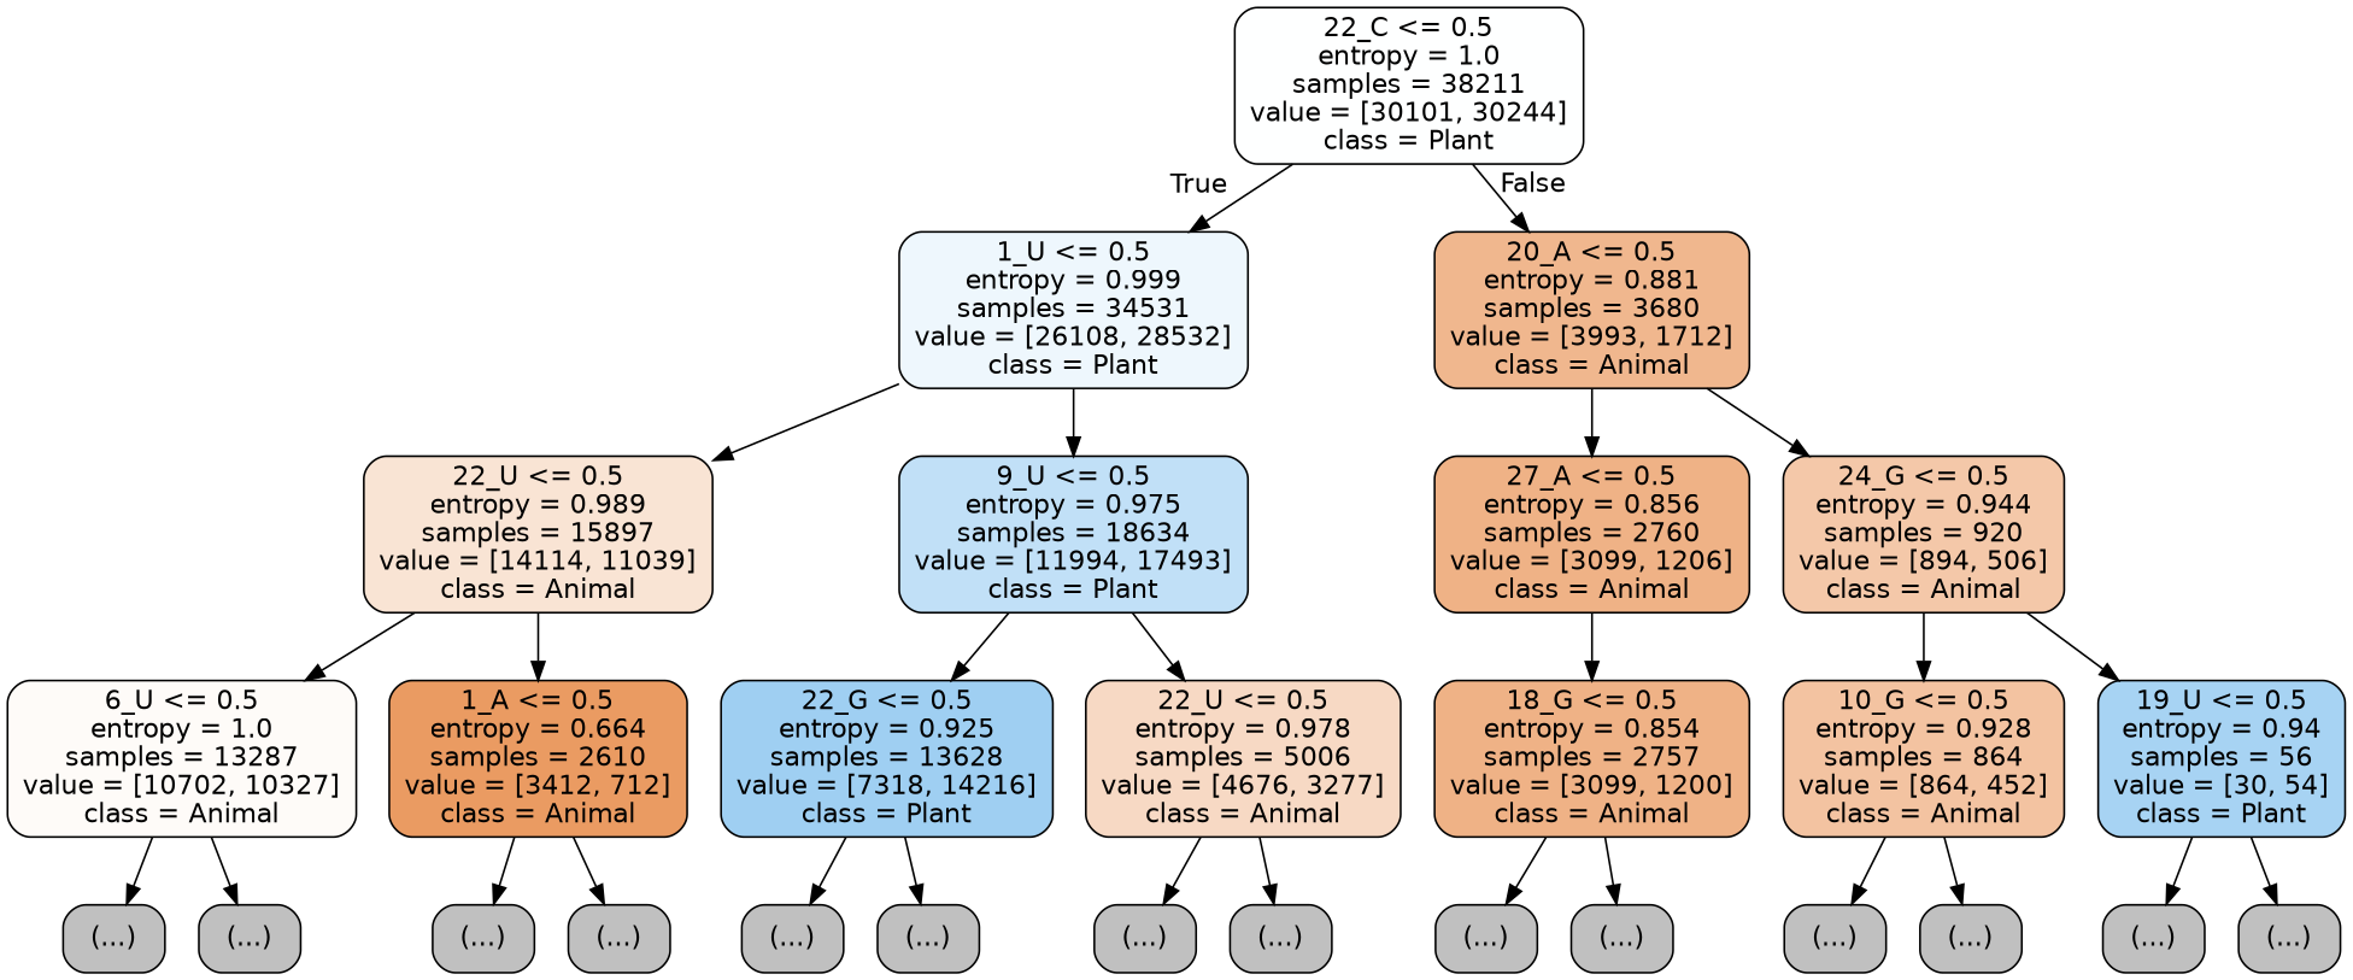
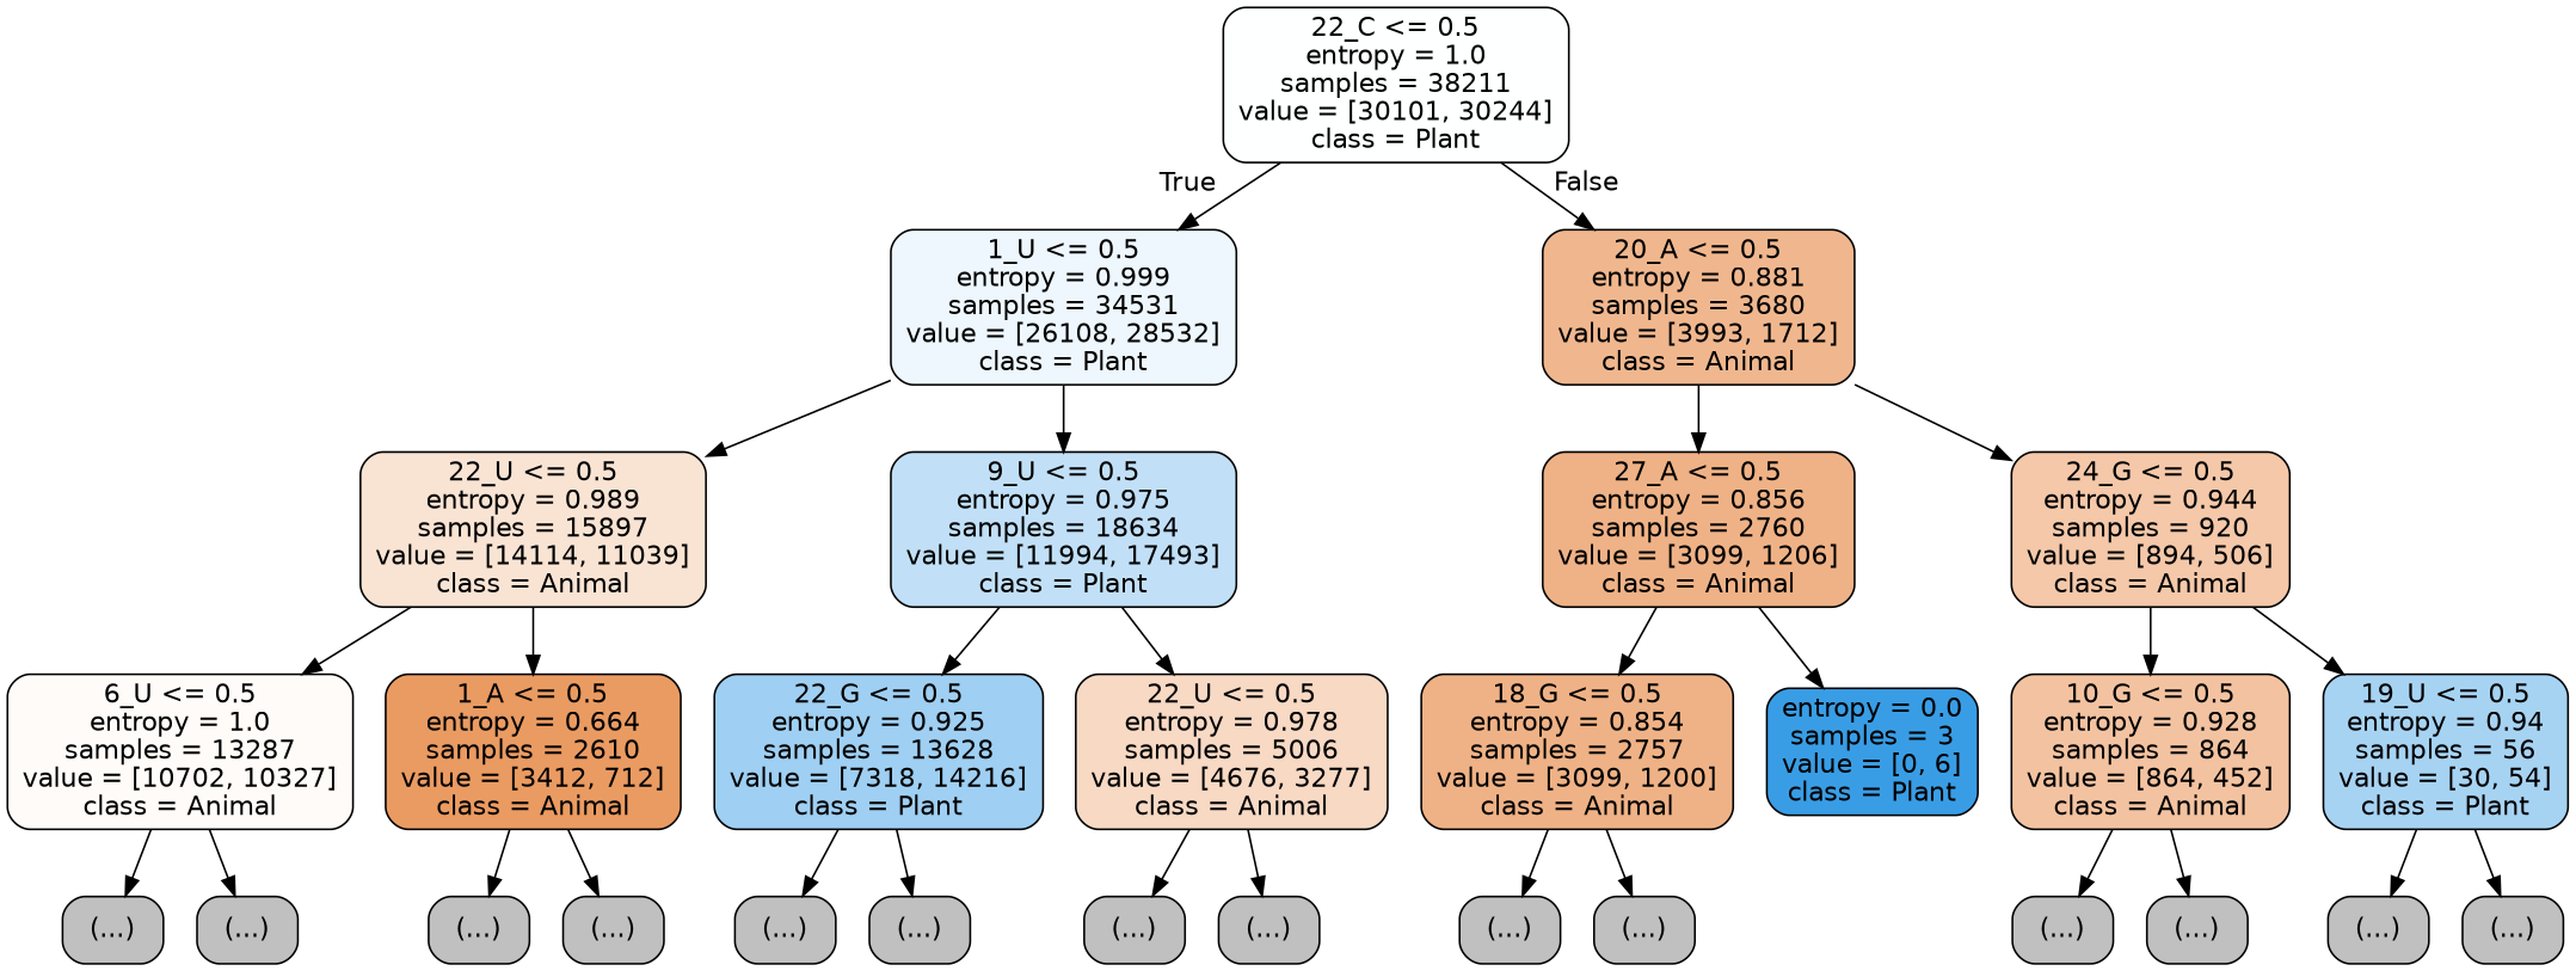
  digraph {
    node [color=black fillcolor="#C0C0C0" fontname=helvetica shape=box style="filled, rounded"]
    edge [fontname=helvetica]
    n1 [fillcolor="#feffff" label="22_C <= 0.5\nentropy = 1.0\nsamples = 38211\nvalue = [30101, 30244]\nclass = Plant"]
    n2 [fillcolor="#eef7fd" label="1_U <= 0.5\nentropy = 0.999\nsamples = 34531\nvalue = [26108, 28532]\nclass = Plant"]
    n3 [fillcolor="#f0b78e" label="20_A <= 0.5\nentropy = 0.881\nsamples = 3680\nvalue = [3993, 1712]\nclass = Animal"]
    n4 [fillcolor="#f9e4d4" label="22_U <= 0.5\nentropy = 0.989\nsamples = 15897\nvalue = [14114, 11039]\nclass = Animal"]
    n5 [fillcolor="#c1e0f7" label="9_U <= 0.5\nentropy = 0.975\nsamples = 18634\nvalue = [11994, 17493]\nclass = Plant"]
    n6 [fillcolor="#fefbf8" label="6_U <= 0.5\nentropy = 1.0\nsamples = 13287\nvalue = [10702, 10327]\nclass = Animal"]
    n7 [fillcolor="#ea9b62" label="1_A <= 0.5\nentropy = 0.664\nsamples = 2610\nvalue = [3412, 712]\nclass = Animal"]
    n8 [label="(...)"]
    n9 [label="(...)"]
    n10 [label="(...)"]
    n11 [label="(...)"]
    n12 [fillcolor="#9fcff2" label="22_G <= 0.5\nentropy = 0.925\nsamples = 13628\nvalue = [7318, 14216]\nclass = Plant"]
    n13 [fillcolor="#f7d9c4" label="22_U <= 0.5\nentropy = 0.978\nsamples = 5006\nvalue = [4676, 3277]\nclass = Animal"]
    n14 [label="(...)"]
    n15 [label="(...)"]
    n16 [label="(...)"]
    n17 [label="(...)"]
    n18 [fillcolor="#efb286" label="27_A <= 0.5\nentropy = 0.856\nsamples = 2760\nvalue = [3099, 1206]\nclass = Animal"]
    n19 [fillcolor="#f4c8a9" label="24_G <= 0.5\nentropy = 0.944\nsamples = 920\nvalue = [894, 506]\nclass = Animal"]
    n20 [fillcolor="#efb286" label="18_G <= 0.5\nentropy = 0.854\nsamples = 2757\nvalue = [3099, 1200]\nclass = Animal"]
+   n21 [fillcolor="#399de5" label="entropy = 0.0\nsamples = 3\nvalue = [0, 6]\nclass = Plant"]
    n22 [label="(...)"]
    n23 [label="(...)"]
    n24 [fillcolor="#f3c3a1" label="10_G <= 0.5\nentropy = 0.928\nsamples = 864\nvalue = [864, 452]\nclass = Animal"]
    n25 [fillcolor="#a7d3f3" label="19_U <= 0.5\nentropy = 0.94\nsamples = 56\nvalue = [30, 54]\nclass = Plant"]
    n26 [label="(...)"]
    n27 [label="(...)"]
    n28 [label="(...)"]
    n29 [label="(...)"]
    n1 -> n2 [headlabel=True labelangle=45 labeldistance=2.5]
    n1 -> n3 [headlabel=False labelangle=-45 labeldistance=2.5]
    n2 -> n4
    n2 -> n5
    n3 -> n18
    n3 -> n19
    n4 -> n6
    n4 -> n7
    n5 -> n12
    n5 -> n13
    n6 -> n8
    n6 -> n9
    n7 -> n10
    n7 -> n11
    n12 -> n14
    n12 -> n15
    n13 -> n16
    n13 -> n17
    n18 -> n20
+   n18 -> n21
    n19 -> n24
    n19 -> n25
    n20 -> n22
    n20 -> n23
    n24 -> n26
    n24 -> n27
    n25 -> n28
    n25 -> n29
  }
